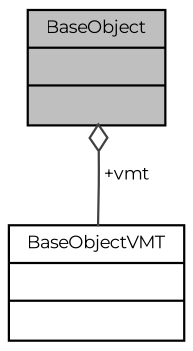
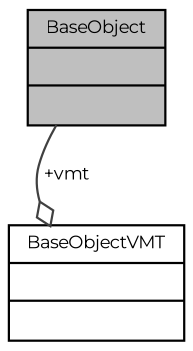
  digraph {
    fontname=Montserrat
    node [color=black fontname=Montserrat fontsize=8 shape=record]
    n1 [fillcolor=grey75 fontcolor=black height=0.2 label="{BaseObject\n||}" style=filled width=0.4]
    n2 [height=0.2 label="{BaseObjectVMT\n||}" width=0.4]
-   n2 -> n1 [arrowhead=odiamond color=grey25 fontname=Montserrat fontsize=8 label=" +vmt" labelfontname=Helvetica labelfontsize=8 style=solid]
+   n1 -> n2 [arrowhead=odiamond color=grey25 fontname=Montserrat fontsize=8 label=" +vmt" labelfontname=Helvetica labelfontsize=8 style=solid]
  }
